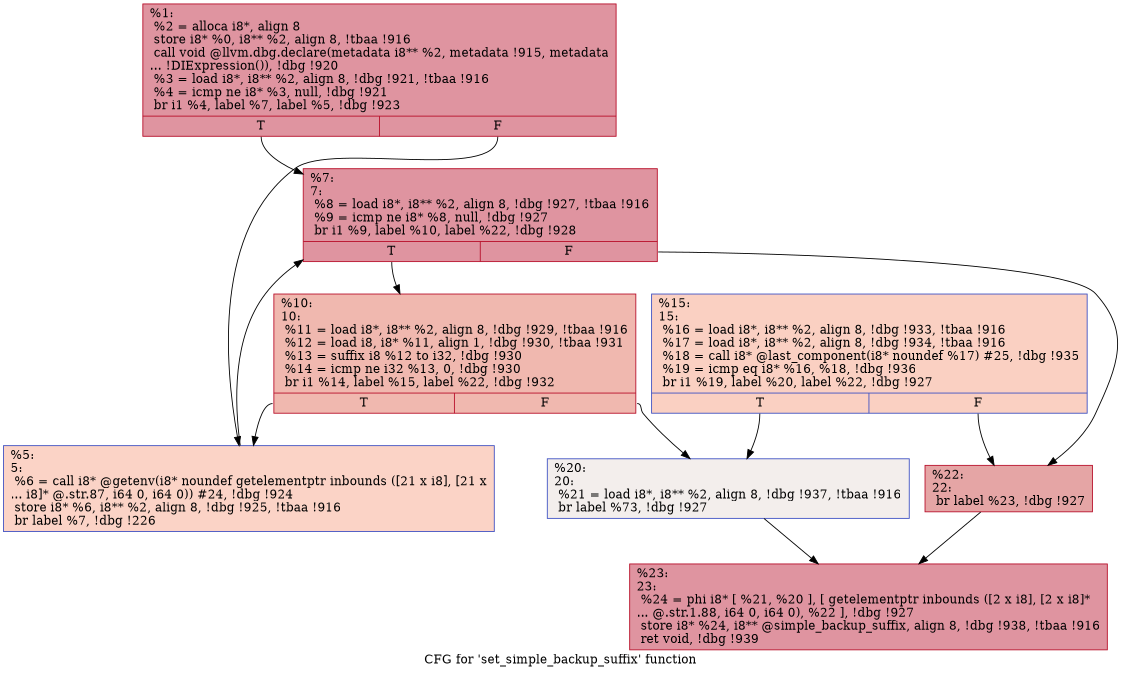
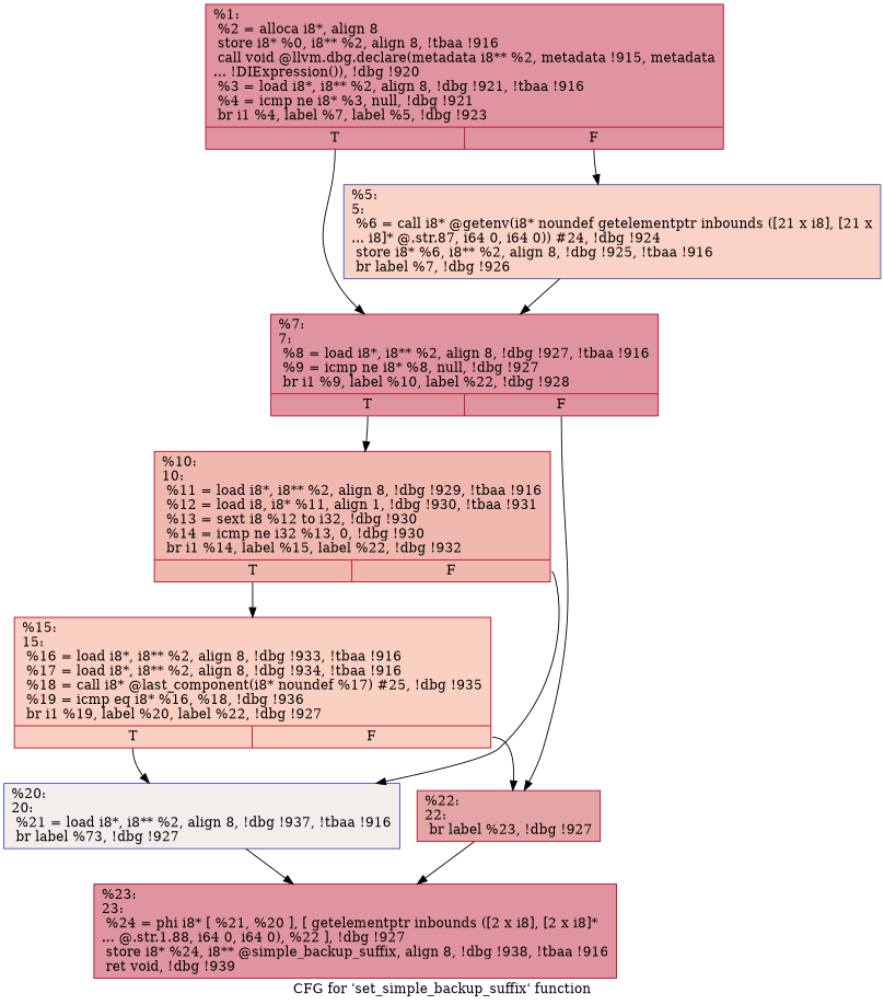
  digraph {
    label="CFG for 'set_simple_backup_suffix' function"
    node [color="#b70d28ff" fillcolor="#b70d2870" shape=record style=filled]
    edge [tailport=s0]
    n1 [label="{%1:\l  %2 = alloca i8*, align 8\l  store i8* %0, i8** %2, align 8, !tbaa !916\l  call void @llvm.dbg.declare(metadata i8** %2, metadata !915, metadata\l... !DIExpression()), !dbg !920\l  %3 = load i8*, i8** %2, align 8, !dbg !921, !tbaa !916\l  %4 = icmp ne i8* %3, null, !dbg !921\l  br i1 %4, label %7, label %5, !dbg !923\l|{<s0>T|<s1>F}}"]
    n2 [label="{%7:\l7:                                                \l  %8 = load i8*, i8** %2, align 8, !dbg !927, !tbaa !916\l  %9 = icmp ne i8* %8, null, !dbg !927\l  br i1 %9, label %10, label %22, !dbg !928\l|{<s0>T|<s1>F}}"]
-   n3 [color="#3d50c3ff" fillcolor="#f59c7d70" label="{%5:\l5:                                                \l  %6 = call i8* @getenv(i8* noundef getelementptr inbounds ([21 x i8], [21 x\l... i8]* @.str.87, i64 0, i64 0)) #24, !dbg !924\l  store i8* %6, i8** %2, align 8, !dbg !925, !tbaa !916\l  br label %7, !dbg !226\l}"]
-   n4 [fillcolor="#dc5d4a70" label="{%10:\l10:                                               \l  %11 = load i8*, i8** %2, align 8, !dbg !929, !tbaa !916\l  %12 = load i8, i8* %11, align 1, !dbg !930, !tbaa !931\l  %13 = suffix i8 %12 to i32, !dbg !930\l  %14 = icmp ne i32 %13, 0, !dbg !930\l  br i1 %14, label %15, label %22, !dbg !932\l|{<s0>T|<s1>F}}"]
+   n3 [color="#3d50c3ff" fillcolor="#f59c7d70" label="{%5:\l5:                                                \l  %6 = call i8* @getenv(i8* noundef getelementptr inbounds ([21 x i8], [21 x\l... i8]* @.str.87, i64 0, i64 0)) #24, !dbg !924\l  store i8* %6, i8** %2, align 8, !dbg !925, !tbaa !916\l  br label %7, !dbg !926\l}"]
+   n4 [fillcolor="#dc5d4a70" label="{%10:\l10:                                               \l  %11 = load i8*, i8** %2, align 8, !dbg !929, !tbaa !916\l  %12 = load i8, i8* %11, align 1, !dbg !930, !tbaa !931\l  %13 = sext i8 %12 to i32, !dbg !930\l  %14 = icmp ne i32 %13, 0, !dbg !930\l  br i1 %14, label %15, label %22, !dbg !932\l|{<s0>T|<s1>F}}"]
    n5 [fillcolor="#c5333470" label="{%22:\l22:                                               \l  br label %23, !dbg !927\l}"]
-   n6 [color="#3d50c3ff" fillcolor="#f3947570" label="{%15:\l15:                                               \l  %16 = load i8*, i8** %2, align 8, !dbg !933, !tbaa !916\l  %17 = load i8*, i8** %2, align 8, !dbg !934, !tbaa !916\l  %18 = call i8* @last_component(i8* noundef %17) #25, !dbg !935\l  %19 = icmp eq i8* %16, %18, !dbg !936\l  br i1 %19, label %20, label %22, !dbg !927\l|{<s0>T|<s1>F}}"]
+   n6 [fillcolor="#f3947570" label="{%15:\l15:                                               \l  %16 = load i8*, i8** %2, align 8, !dbg !933, !tbaa !916\l  %17 = load i8*, i8** %2, align 8, !dbg !934, !tbaa !916\l  %18 = call i8* @last_component(i8* noundef %17) #25, !dbg !935\l  %19 = icmp eq i8* %16, %18, !dbg !936\l  br i1 %19, label %20, label %22, !dbg !927\l|{<s0>T|<s1>F}}"]
    n7 [color="#3d50c3ff" fillcolor="#e3d9d370" label="{%20:\l20:                                               \l  %21 = load i8*, i8** %2, align 8, !dbg !937, !tbaa !916\l  br label %73, !dbg !927\l}"]
    n8 [label="{%23:\l23:                                               \l  %24 = phi i8* [ %21, %20 ], [ getelementptr inbounds ([2 x i8], [2 x i8]*\l... @.str.1.88, i64 0, i64 0), %22 ], !dbg !927\l  store i8* %24, i8** @simple_backup_suffix, align 8, !dbg !938, !tbaa !916\l  ret void, !dbg !939\l}"]
    n1 -> n2
    n1 -> n3 [tailport=s1]
    n2 -> n4
    n2 -> n5 [tailport=s1]
    n3 -> n2
-   n4 -> n3
+   n4 -> n6
    n4 -> n7 [tailport=s1]
    n5 -> n8
    n6 -> n5 [tailport=s1]
    n6 -> n7
    n7 -> n8
  }
